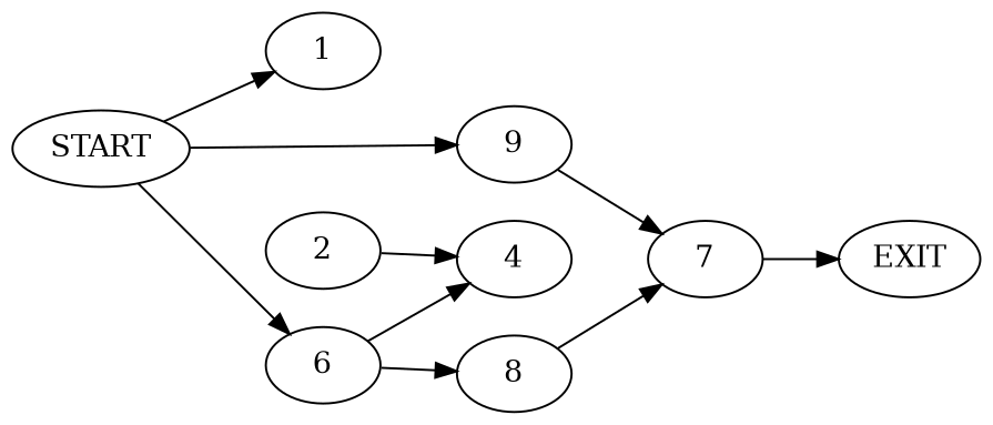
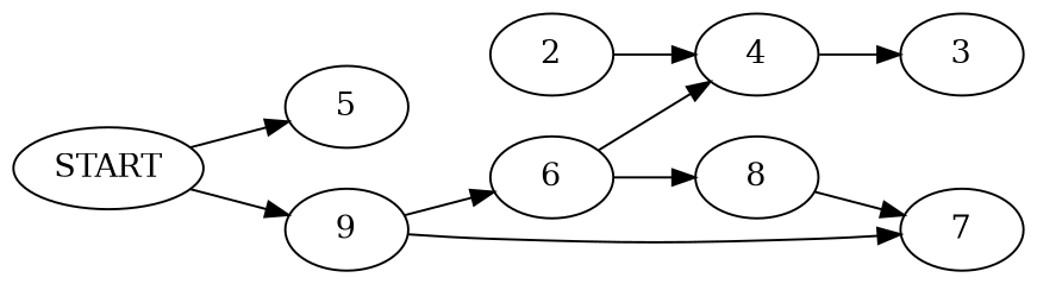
  digraph {
    rankdir=LR
    n1 [label=START]
-   1
+   1 [label=5]
    n3 [label=9]
    6
    7
-   n6 [label=EXIT]
    2
    4
+   3
    8
    n1 -> 1
    n1 -> n3
-   n1 -> 6
+   n3 -> 6
    n3 -> 7
    6 -> 4
    6 -> 8
-   7 -> n6
    2 -> 4
+   4 -> 3
    8 -> 7
  }
